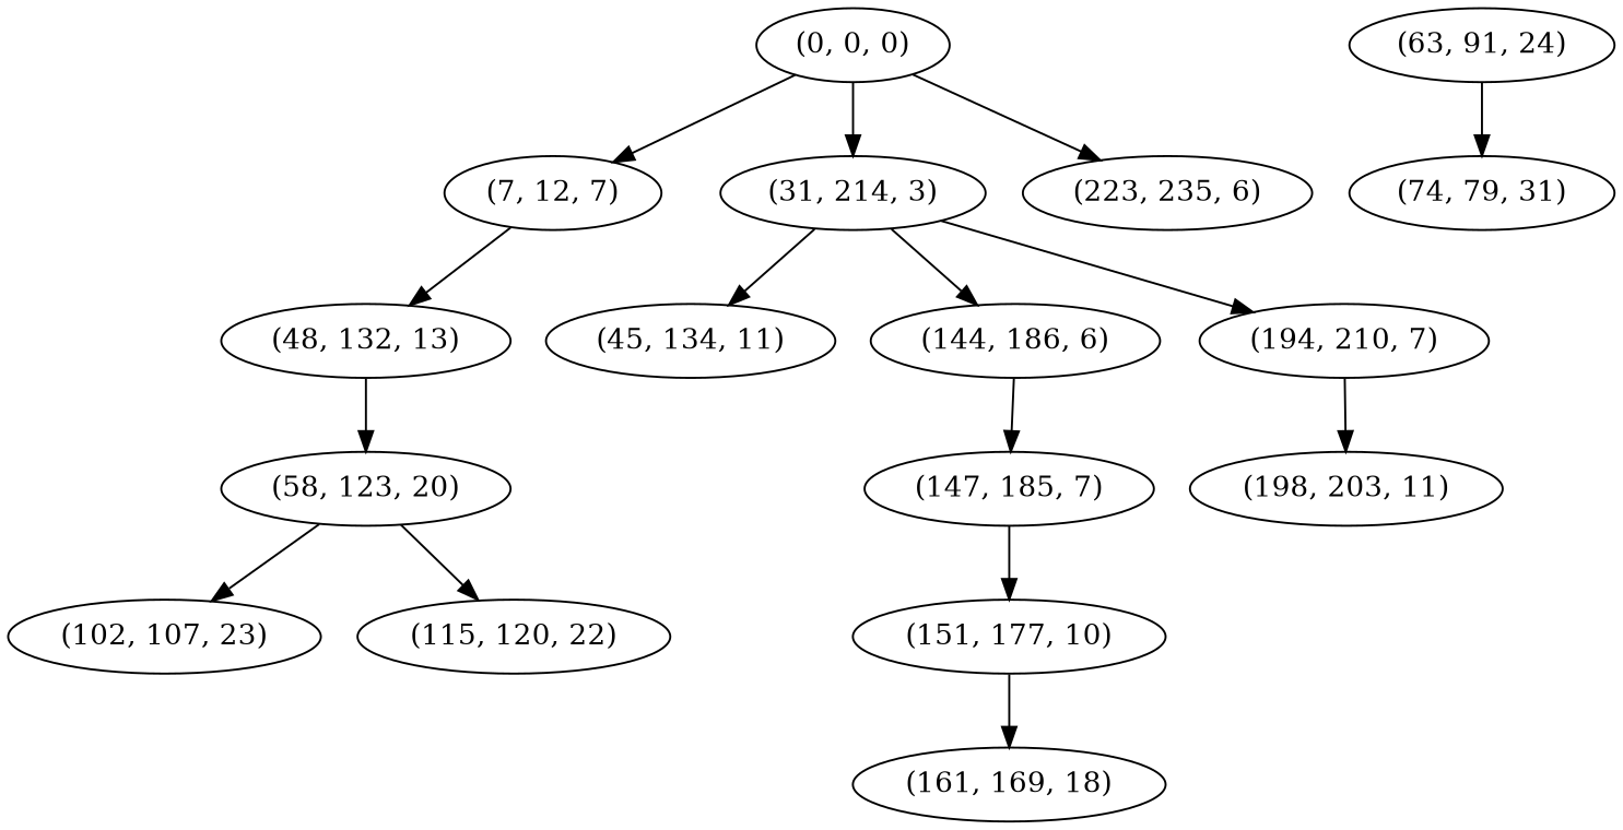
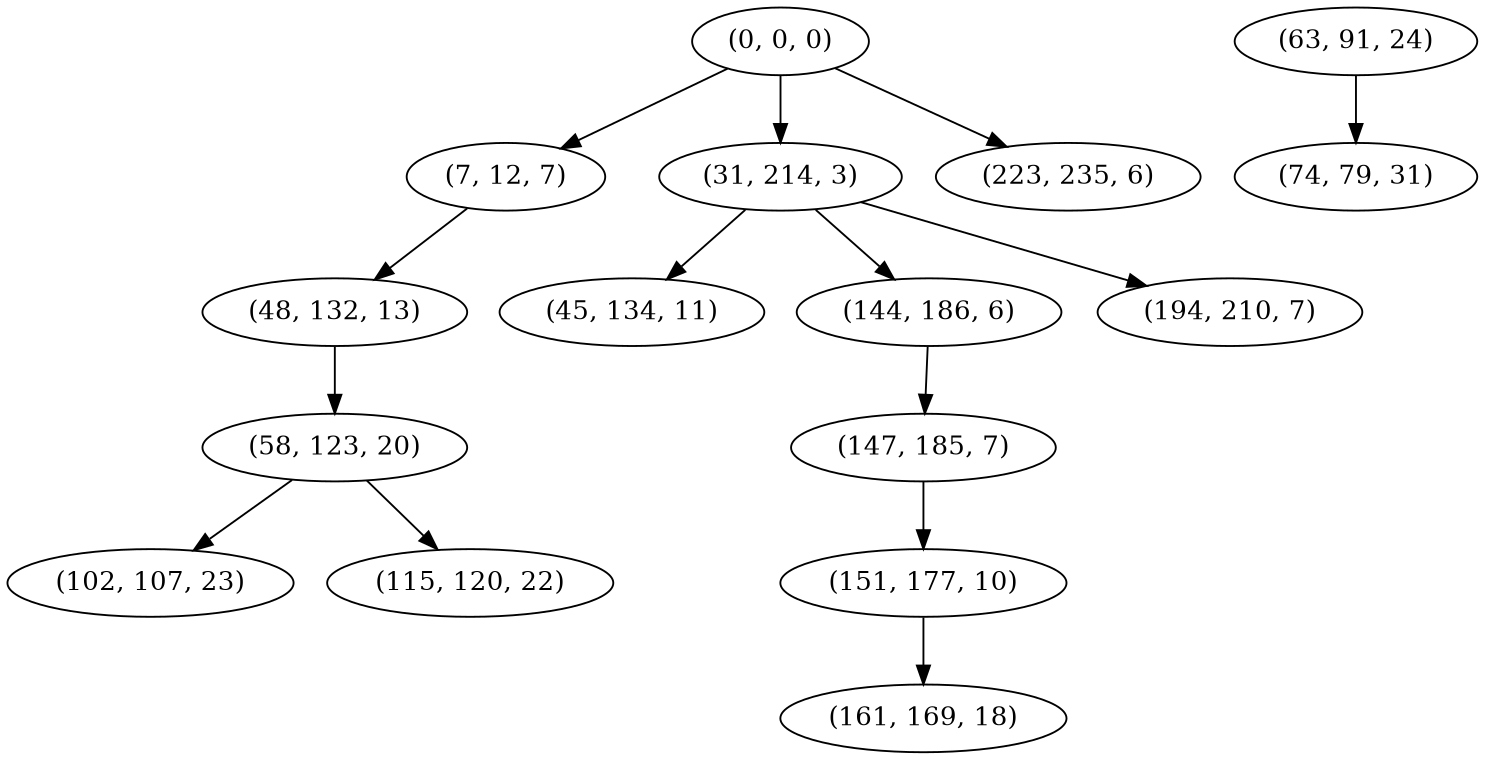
  digraph {
    "(0, 0, 0)"
    "(7, 12, 7)"
    "(31, 214, 3)"
    "(223, 235, 6)"
    "(48, 132, 13)"
    "(45, 134, 11)"
    "(144, 186, 6)"
    "(194, 210, 7)"
    "(147, 185, 7)"
-   "(198, 203, 11)"
    "(58, 123, 20)"
    "(102, 107, 23)"
    "(115, 120, 22)"
    "(63, 91, 24)"
    "(74, 79, 31)"
    "(151, 177, 10)"
    "(161, 169, 18)"
    "(0, 0, 0)" -> "(7, 12, 7)"
    "(0, 0, 0)" -> "(31, 214, 3)"
    "(0, 0, 0)" -> "(223, 235, 6)"
    "(7, 12, 7)" -> "(48, 132, 13)"
    "(31, 214, 3)" -> "(45, 134, 11)"
    "(31, 214, 3)" -> "(144, 186, 6)"
    "(31, 214, 3)" -> "(194, 210, 7)"
    "(48, 132, 13)" -> "(58, 123, 20)"
    "(144, 186, 6)" -> "(147, 185, 7)"
-   "(194, 210, 7)" -> "(198, 203, 11)"
    "(147, 185, 7)" -> "(151, 177, 10)"
    "(58, 123, 20)" -> "(102, 107, 23)"
    "(58, 123, 20)" -> "(115, 120, 22)"
    "(63, 91, 24)" -> "(74, 79, 31)"
    "(151, 177, 10)" -> "(161, 169, 18)"
  }
